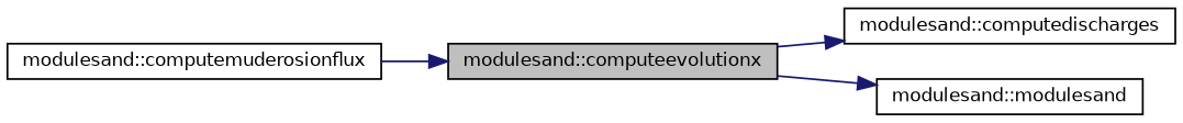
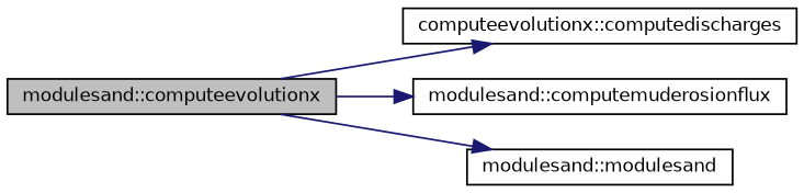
  digraph {
    rankdir=LR
    node [color=black fillcolor=white fontname=Helvetica fontsize=10 shape=record style=filled]
    edge [color=midnightblue fontname=Helvetica fontsize=10 labelfontname=Helvetica labelfontsize=10 style=solid]
    n1 [fillcolor=grey75 fontcolor=black height=0.2 label="modulesand::computeevolutionx" width=0.4]
-   n2 [height=0.2 label="modulesand::computedischarges" width=0.4]
+   n2 [height=0.2 label="computeevolutionx::computedischarges" width=0.4]
    n3 [height=0.2 label="modulesand::computemuderosionflux" width=0.4]
    n4 [height=0.2 label="modulesand::modulesand" width=0.4]
    n1 -> n2
-   n3 -> n1
+   n1 -> n3
    n1 -> n4
  }
